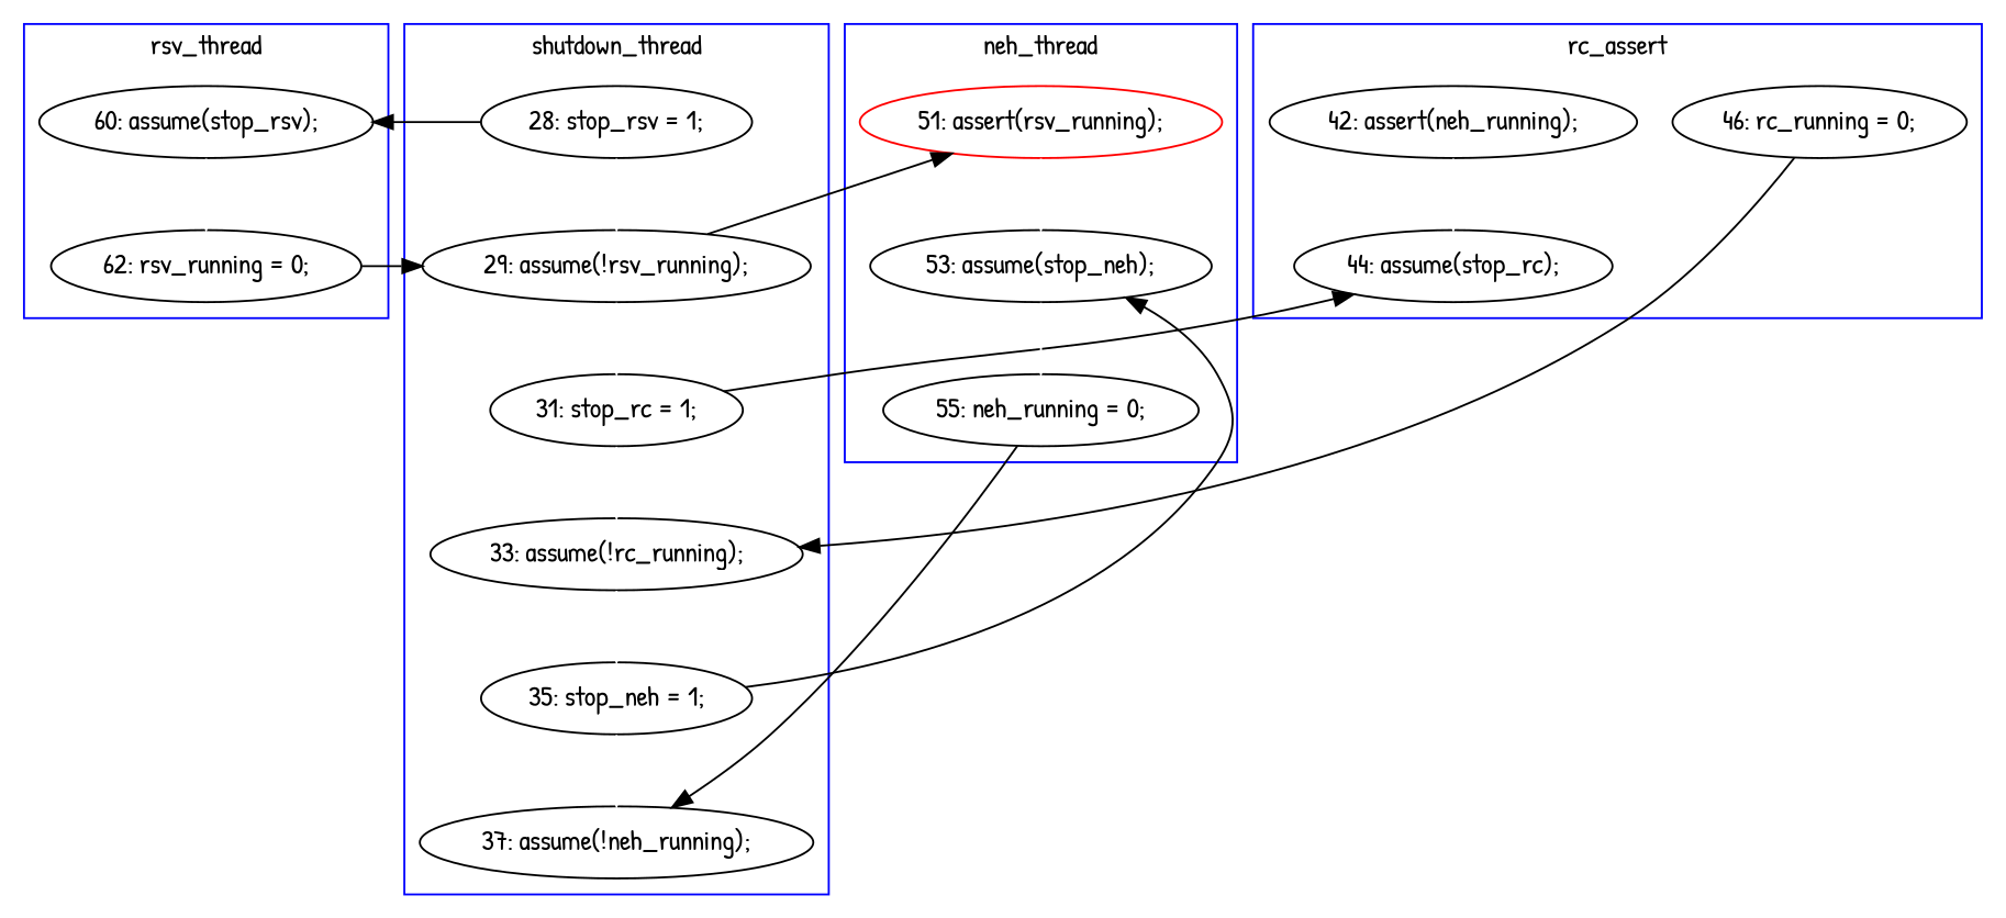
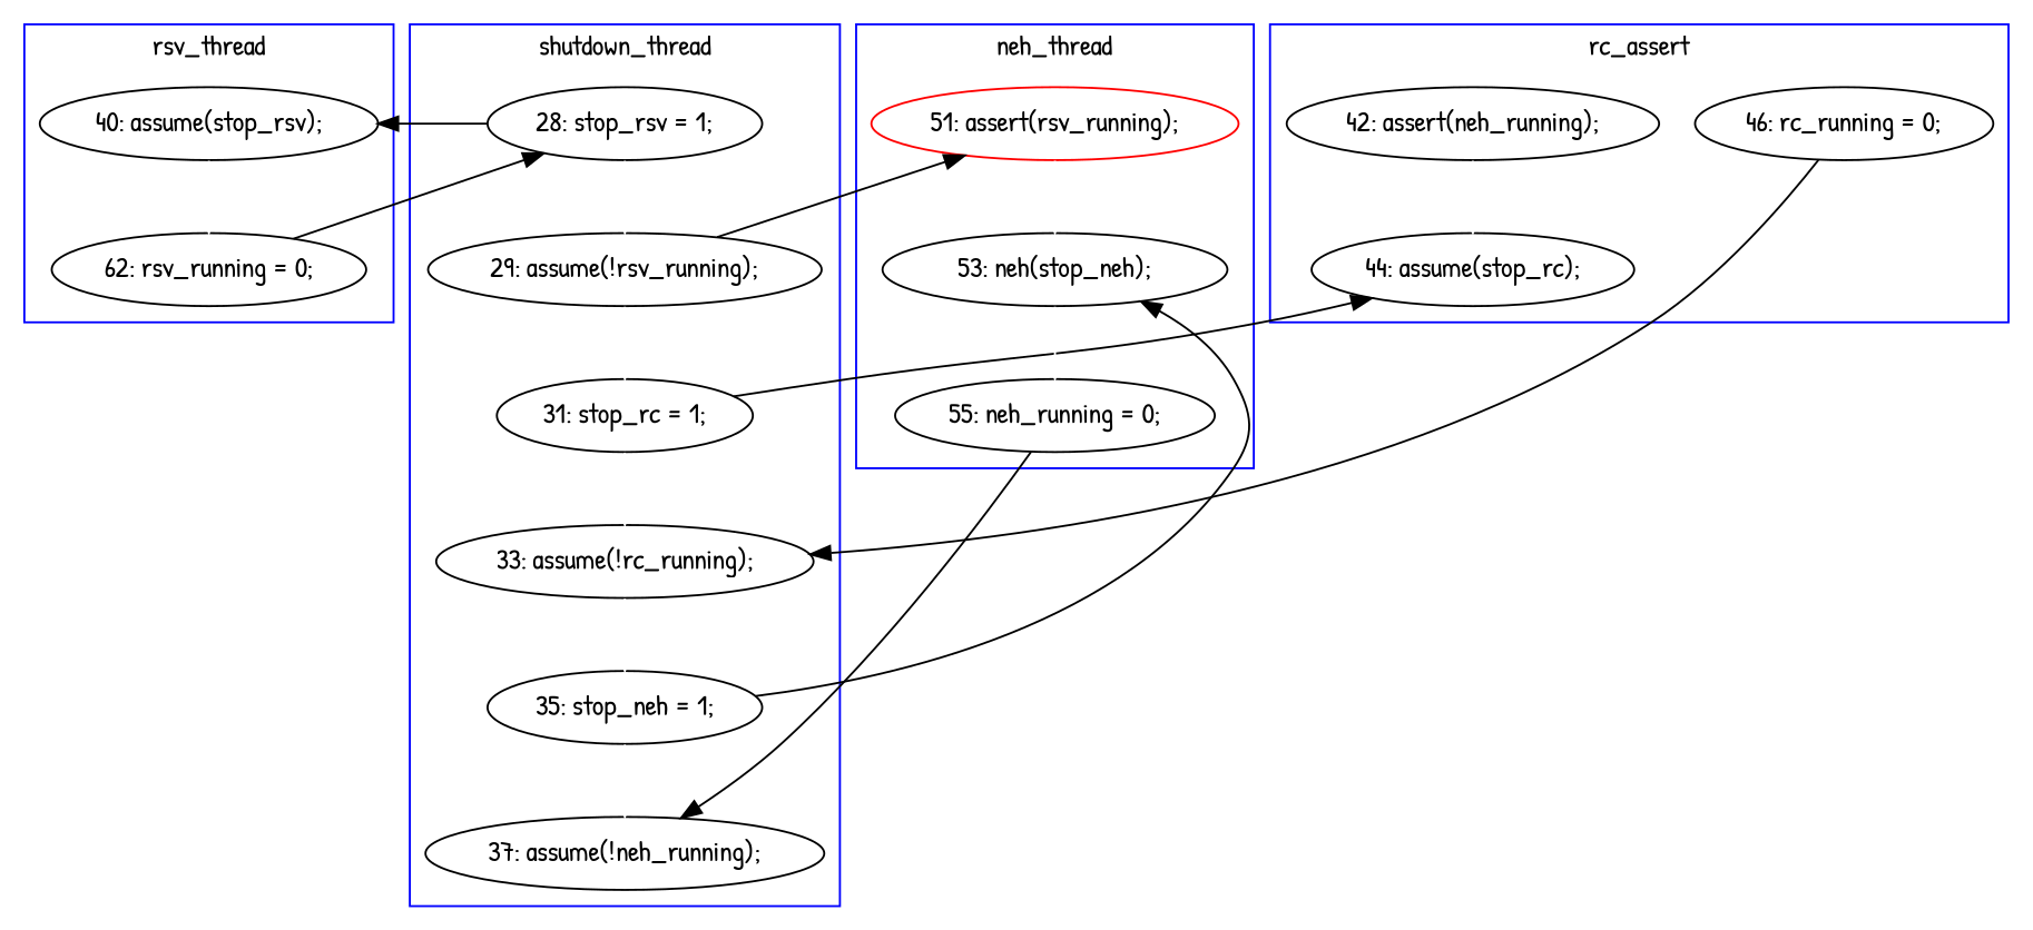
  digraph {
    fontname="Patrick Hand"
    node [fontname="Patrick Hand"]
    edge [color=white fontname="Patrick Hand" style=solid]
-   n1 [label="60: assume(stop_rsv);"]
+   n1 [label="40: assume(stop_rsv);"]
    n2 [label="62: rsv_running = 0;"]
    n3 [label="28: stop_rsv = 1;"]
    n4 [label="29: assume(!rsv_running);"]
    n5 [label="35: stop_neh = 1;"]
    n6 [label="37: assume(!neh_running);"]
    n7 [label="33: assume(!rc_running);"]
    n8 [label="31: stop_rc = 1;"]
    n9 [color=red label="51: assert(rsv_running);"]
-   n10 [label="53: assume(stop_neh);"]
+   n10 [label="53: neh(stop_neh);"]
    n11 [label="55: neh_running = 0;"]
    n12 [label="44: assume(stop_rc);"]
    n13 [label="46: rc_running = 0;"]
    n14 [label="42: assert(neh_running);"]
    subgraph cluster_1 {
      color=blue
      label=rsv_thread
      n1
      n2
    }
    subgraph cluster_2 {
      color=blue
      label=shutdown_thread
      n3
      n4
      n5
      n6
      n7
      n8
    }
    subgraph cluster_3 {
      color=blue
      label=neh_thread
      n9
      n10
      n11
    }
    subgraph cluster_4 {
      color=blue
      label=rc_assert
      n12
      n13
      n14
    }
    n1 -> n2
-   n2 -> n4 [color=black constraint=false]
+   n2 -> n3 [color=black constraint=false]
    n3 -> n1 [color=black constraint=false]
    n3 -> n4
    n4 -> n8
    n4 -> n9 [color=black constraint=false]
    n5 -> n6
    n5 -> n10 [color=black constraint=false]
    n7 -> n5
    n8 -> n7
    n8 -> n12 [color=black constraint=false]
    n9 -> n10
    n10 -> n11
    n11 -> n6 [color=black constraint=false]
    n13 -> n7 [color=black constraint=false]
    n14 -> n12
  }
